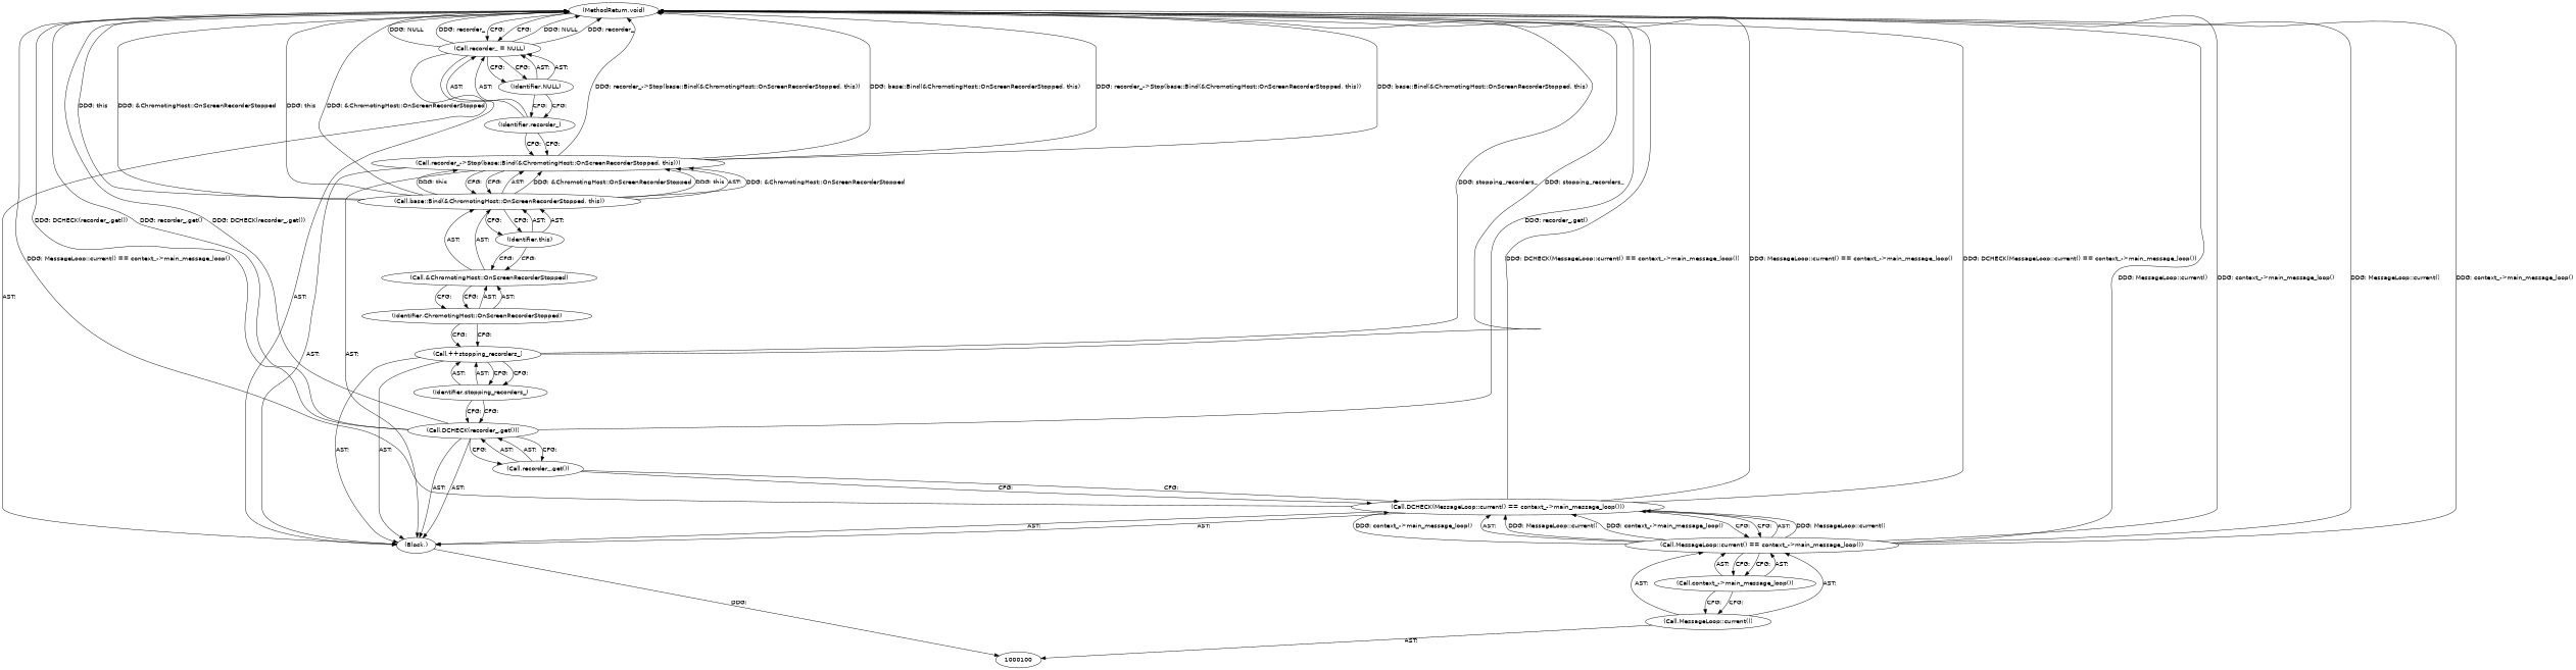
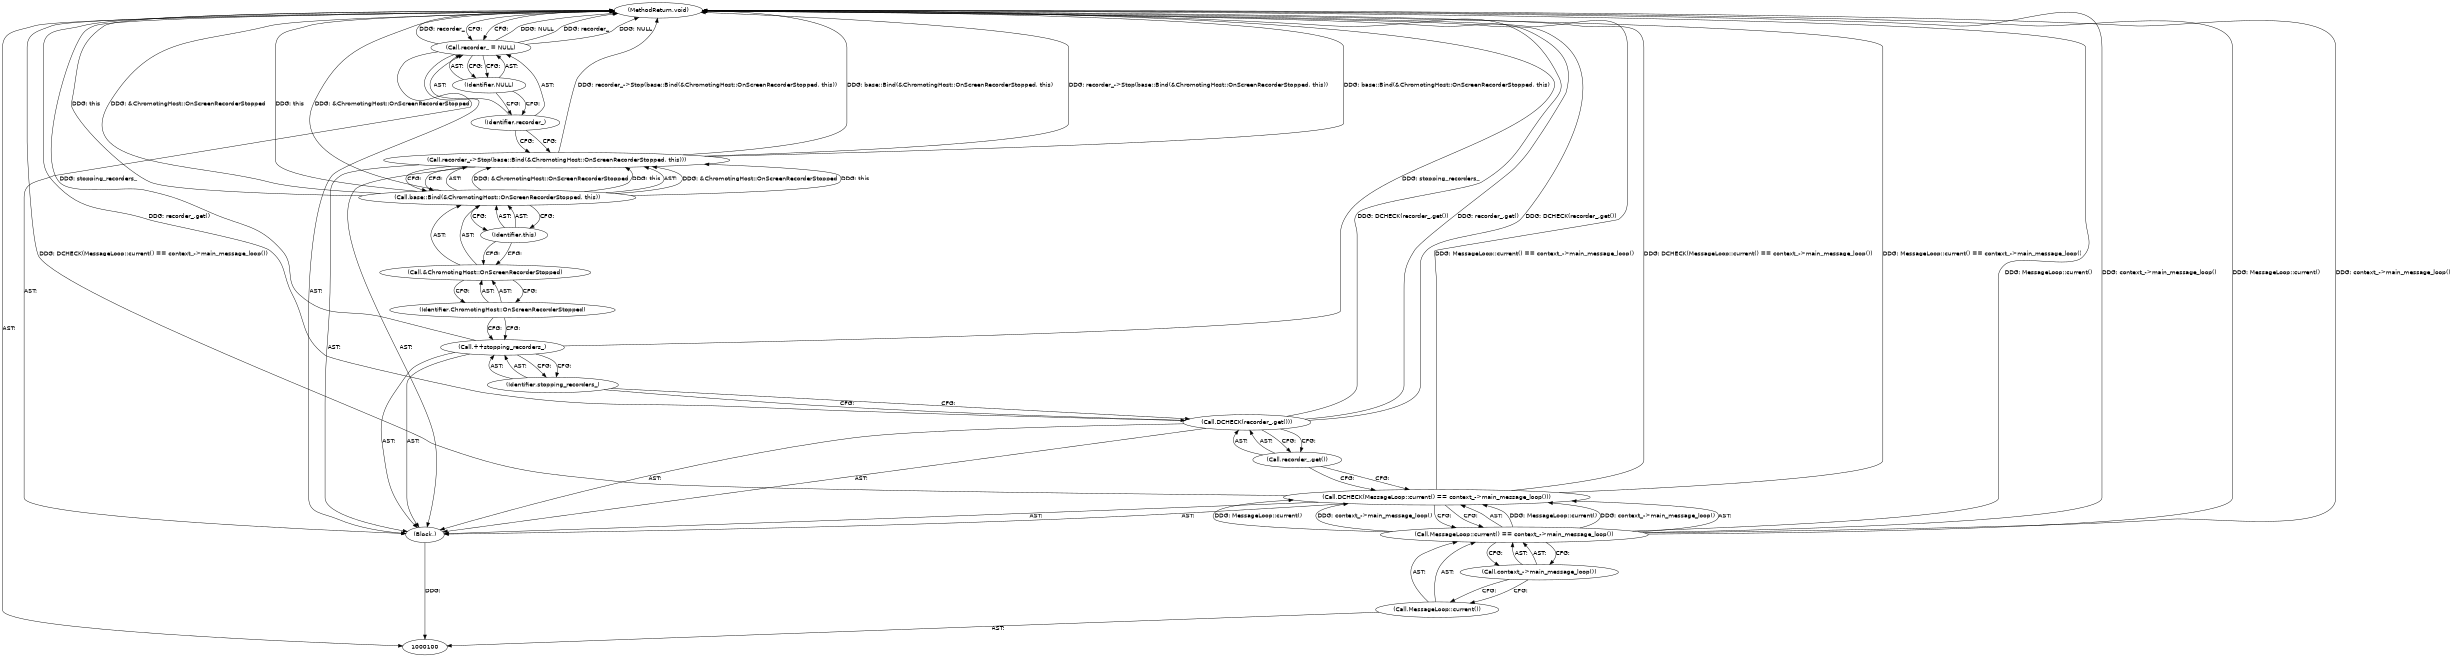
  digraph {
    fontname="DejaVu Sans"
    node [fontname="DejaVu Sans"]
    edge [fontname="DejaVu Sans"]
    n1 [label="(MethodReturn,void)"]
    n2 [label="(Call,recorder_ = NULL)"]
    1000100
    n4 [label="(Block,)"]
    n5 [label="(Identifier,NULL)"]
    n6 [label="(Call,DCHECK(MessageLoop::current() == context_->main_message_loop()))"]
    n7 [label="(Call,MessageLoop::current() == context_->main_message_loop())"]
    n8 [label="(Call,context_->main_message_loop())"]
    n9 [label="(Call,MessageLoop::current())"]
    n10 [label="(Call,recorder_.get())"]
    n11 [label="(Call,DCHECK(recorder_.get()))"]
    n12 [label="(Call,++stopping_recorders_)"]
    n13 [label="(Identifier,stopping_recorders_)"]
    n14 [label="(Call,base::Bind(&ChromotingHost::OnScreenRecorderStopped, this))"]
    n15 [label="(Call,recorder_->Stop(base::Bind(&ChromotingHost::OnScreenRecorderStopped, this)))"]
    n16 [label="(Identifier,this)"]
    n17 [label="(Call,&ChromotingHost::OnScreenRecorderStopped)"]
    n18 [label="(Identifier,ChromotingHost::OnScreenRecorderStopped)"]
    n19 [label="(Identifier,recorder_)"]
    n1 -> n2 [label="CFG: "]
    n1 -> n2 [label="CFG: "]
+   n1 -> 1000100 [label="AST: "]
    n2 -> n1 [label="DDG: NULL"]
    n2 -> n1 [label="DDG: recorder_"]
    n2 -> n1 [label="DDG: NULL"]
    n2 -> n1 [label="DDG: recorder_"]
    n2 -> n4 [label="AST: "]
    n2 -> n4 [label="AST: "]
    n2 -> n5 [label="CFG: "]
    n2 -> n5 [label="CFG: "]
    n4 -> 1000100 [label="DDG: "]
    n5 -> n2 [label="AST: "]
    n5 -> n2 [label="AST: "]
    n5 -> n19 [label="CFG: "]
    n5 -> n19 [label="CFG: "]
    n6 -> n1 [label="DDG: MessageLoop::current() == context_->main_message_loop()"]
    n6 -> n1 [label="DDG: DCHECK(MessageLoop::current() == context_->main_message_loop())"]
    n6 -> n1 [label="DDG: MessageLoop::current() == context_->main_message_loop()"]
    n6 -> n1 [label="DDG: DCHECK(MessageLoop::current() == context_->main_message_loop())"]
    n6 -> n4 [label="AST: "]
    n6 -> n4 [label="AST: "]
    n6 -> n7 [label="CFG: "]
    n6 -> n7 [label="CFG: "]
    n7 -> n1 [label="DDG: MessageLoop::current()"]
    n7 -> n1 [label="DDG: context_->main_message_loop()"]
    n7 -> n1 [label="DDG: MessageLoop::current()"]
    n7 -> n1 [label="DDG: context_->main_message_loop()"]
    n7 -> n6 [label="AST: "]
    n7 -> n6 [label="DDG: MessageLoop::current()"]
    n7 -> n6 [label="DDG: context_->main_message_loop()"]
    n7 -> n6 [label="AST: "]
    n7 -> n6 [label="DDG: MessageLoop::current()"]
    n7 -> n6 [label="DDG: context_->main_message_loop()"]
    n7 -> n8 [label="CFG: "]
    n7 -> n8 [label="CFG: "]
    n8 -> n7 [label="AST: "]
    n8 -> n7 [label="AST: "]
    n8 -> n9 [label="CFG: "]
    n8 -> n9 [label="CFG: "]
    n9 -> 1000100 [label="AST: "]
    n9 -> n7 [label="AST: "]
    n9 -> n7 [label="AST: "]
    n10 -> n6 [label="CFG: "]
    n10 -> n6 [label="CFG: "]
    n10 -> n11 [label="AST: "]
    n10 -> n11 [label="AST: "]
    n11 -> n1 [label="DDG: recorder_.get()"]
    n11 -> n1 [label="DDG: DCHECK(recorder_.get())"]
    n11 -> n1 [label="DDG: recorder_.get()"]
    n11 -> n1 [label="DDG: DCHECK(recorder_.get())"]
    n11 -> n4 [label="AST: "]
    n11 -> n4 [label="AST: "]
    n11 -> n10 [label="CFG: "]
    n11 -> n10 [label="CFG: "]
    n12 -> n1 [label="DDG: stopping_recorders_"]
    n12 -> n1 [label="DDG: stopping_recorders_"]
    n12 -> n4 [label="AST: "]
    n12 -> n4 [label="AST: "]
    n12 -> n13 [label="CFG: "]
    n12 -> n13 [label="CFG: "]
    n13 -> n11 [label="CFG: "]
    n13 -> n11 [label="CFG: "]
    n13 -> n12 [label="AST: "]
    n13 -> n12 [label="AST: "]
    n14 -> n1 [label="DDG: this"]
    n14 -> n1 [label="DDG: &ChromotingHost::OnScreenRecorderStopped"]
    n14 -> n1 [label="DDG: this"]
    n14 -> n1 [label="DDG: &ChromotingHost::OnScreenRecorderStopped"]
    n14 -> n15 [label="AST: "]
    n14 -> n15 [label="DDG: &ChromotingHost::OnScreenRecorderStopped"]
    n14 -> n15 [label="DDG: this"]
    n14 -> n15 [label="AST: "]
    n14 -> n15 [label="DDG: &ChromotingHost::OnScreenRecorderStopped"]
    n14 -> n15 [label="DDG: this"]
    n14 -> n16 [label="CFG: "]
    n14 -> n16 [label="CFG: "]
    n15 -> n1 [label="DDG: recorder_->Stop(base::Bind(&ChromotingHost::OnScreenRecorderStopped, this))"]
    n15 -> n1 [label="DDG: base::Bind(&ChromotingHost::OnScreenRecorderStopped, this)"]
    n15 -> n1 [label="DDG: recorder_->Stop(base::Bind(&ChromotingHost::OnScreenRecorderStopped, this))"]
    n15 -> n1 [label="DDG: base::Bind(&ChromotingHost::OnScreenRecorderStopped, this)"]
    n15 -> n4 [label="AST: "]
    n15 -> n4 [label="AST: "]
    n15 -> n14 [label="CFG: "]
    n15 -> n14 [label="CFG: "]
    n16 -> n14 [label="AST: "]
    n16 -> n14 [label="AST: "]
    n16 -> n17 [label="CFG: "]
    n16 -> n17 [label="CFG: "]
    n17 -> n14 [label="AST: "]
    n17 -> n14 [label="AST: "]
    n17 -> n18 [label="CFG: "]
    n17 -> n18 [label="CFG: "]
    n18 -> n12 [label="CFG: "]
    n18 -> n12 [label="CFG: "]
    n18 -> n17 [label="AST: "]
    n18 -> n17 [label="AST: "]
    n19 -> n2 [label="AST: "]
    n19 -> n2 [label="AST: "]
    n19 -> n15 [label="CFG: "]
    n19 -> n15 [label="CFG: "]
  }
